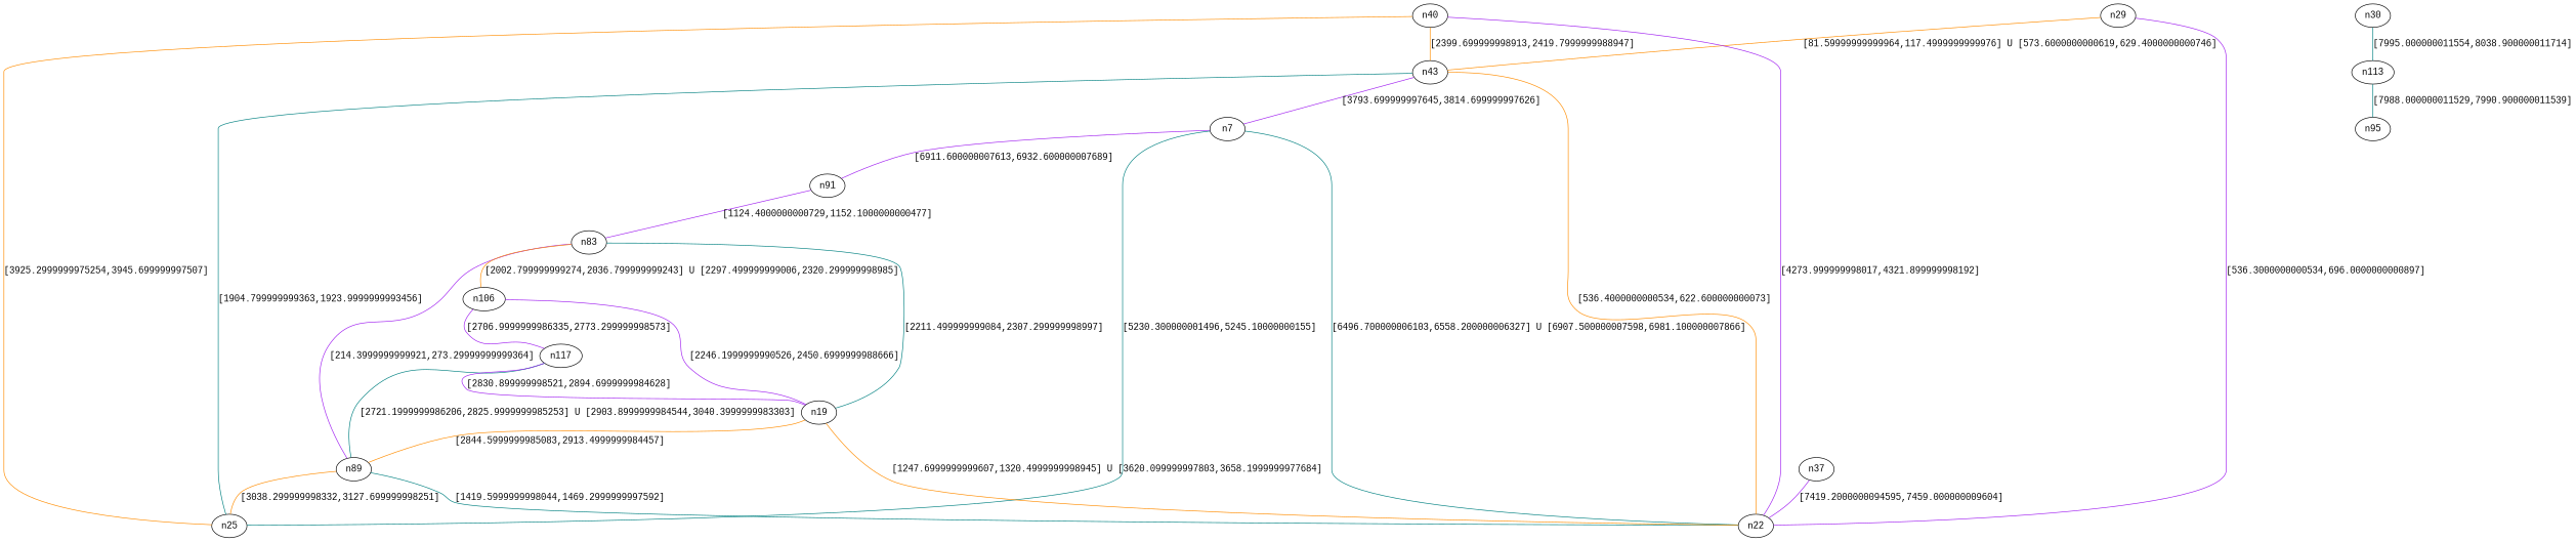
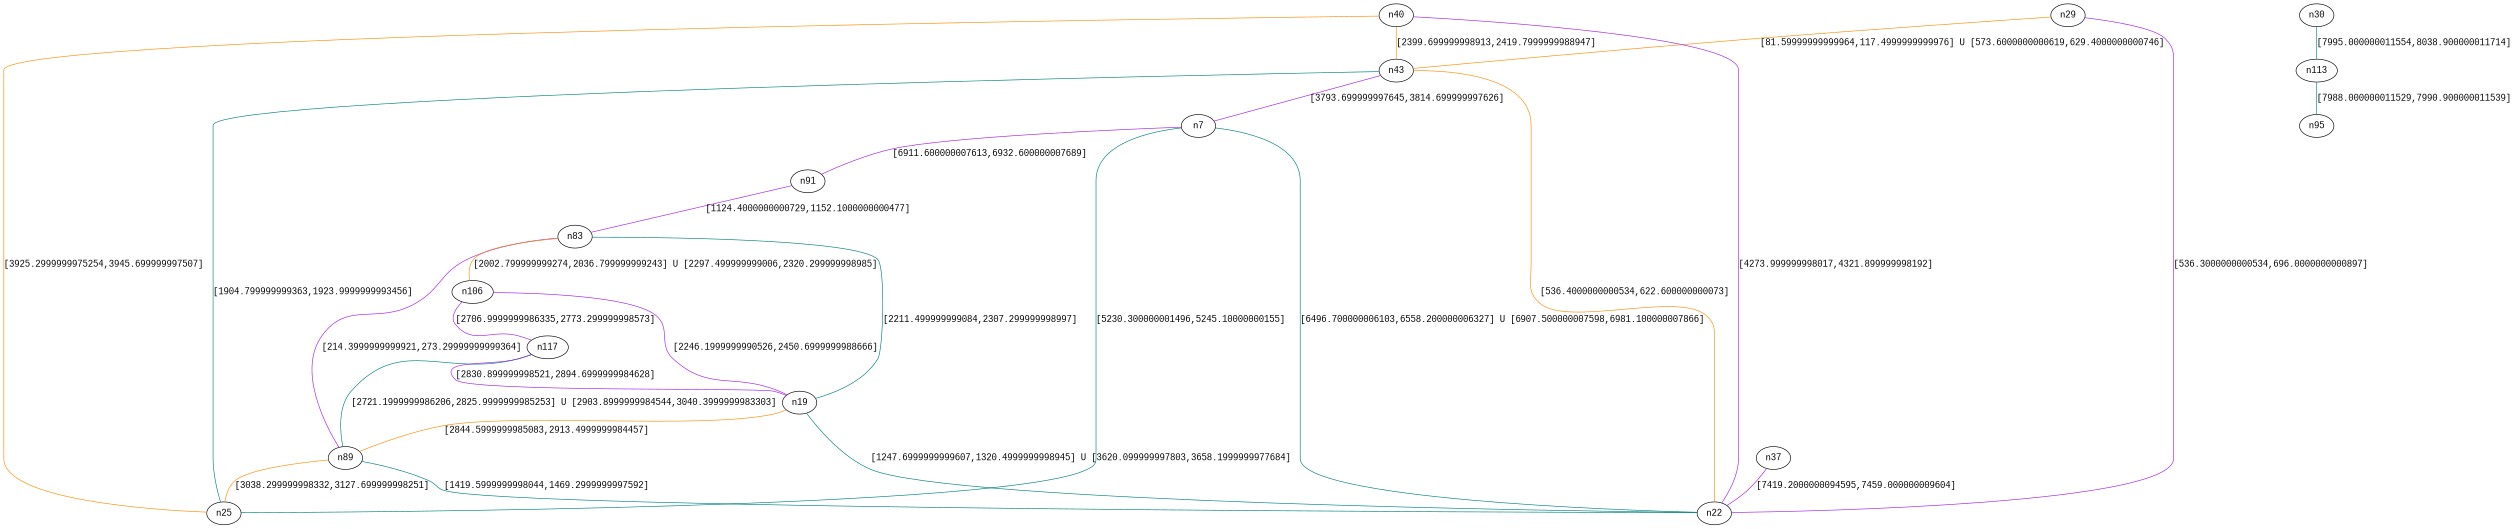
  graph {
    fontname="Liberation Mono"
    node [fontname="Liberation Mono"]
    edge [color=purple fontname="Liberation Mono"]
    n79 [label=n29]
    n43
    n22
    n7
    n91
    n83
    n89
    n106
    n25
    n19
    n117
    n40
    n37
    n113
    n95
    n30
    n79 -- n43 [color=darkorange label="[81.59999999999964,117.4999999999976] U [573.6000000000619,629.4000000000746]"]
    n79 -- n22 [label="[536.3000000000534,696.0000000000897]"]
    n43 -- n22 [color=darkorange label="[536.4000000000534,622.600000000073]"]
    n43 -- n7 [label="[3793.699999997645,3814.699999997626]"]
    n7 -- n22 [color=teal label="[6496.700000006103,6558.200000006327] U [6907.500000007598,6981.100000007866]"]
    n7 -- n91 [label="[6911.600000007613,6932.600000007689]"]
    n91 -- n83 [label="[1124.4000000000729,1152.1000000000477]"]
    n83 -- n89 [label="[214.3999999999921,273.29999999999364]"]
    n83 -- n106 [color=darkorange label="[2002.799999999274,2036.799999999243] U [2297.499999999006,2320.299999998985]"]
    n89 -- n22 [color=teal label="[1419.5999999998044,1469.2999999997592]"]
    n89 -- n25 [color=darkorange label="[3038.299999998332,3127.699999998251]"]
    n106 -- n19 [label="[2246.1999999990526,2450.6999999988666]"]
    n106 -- n117 [label="[2706.9999999986335,2773.299999998573]"]
    n25 -- n43 [color=teal label="[1904.799999999363,1923.9999999993456]"]
    n25 -- n7 [color=teal label="[5230.300000001496,5245.10000000155]"]
-   n19 -- n22 [color=darkorange label="[1247.6999999999607,1320.4999999998945] U [3620.099999997803,3658.1999999977684]"]
+   n19 -- n22 [color=teal label="[1247.6999999999607,1320.4999999998945] U [3620.099999997803,3658.1999999977684]"]
    n19 -- n83 [color=teal label="[2211.499999999084,2307.299999998997]"]
    n19 -- n89 [color=darkorange label="[2844.5999999985083,2913.4999999984457]"]
    n117 -- n89 [color=teal label="[2721.1999999986206,2825.9999999985253] U [2903.8999999984544,3040.3999999983303]"]
    n117 -- n19 [label="[2830.899999998521,2894.6999999984628]"]
    n40 -- n43 [color=darkorange label="[2399.699999998913,2419.7999999988947]"]
    n40 -- n22 [label="[4273.999999998017,4321.899999998192]"]
    n40 -- n25 [color=darkorange label="[3925.2999999975254,3945.699999997507]"]
    n37 -- n22 [label="[7419.2000000094595,7459.000000009604]"]
    n113 -- n95 [color=teal label="[7988.000000011529,7990.900000011539]"]
    n30 -- n113 [color=teal label="[7995.000000011554,8038.900000011714]"]
  }
